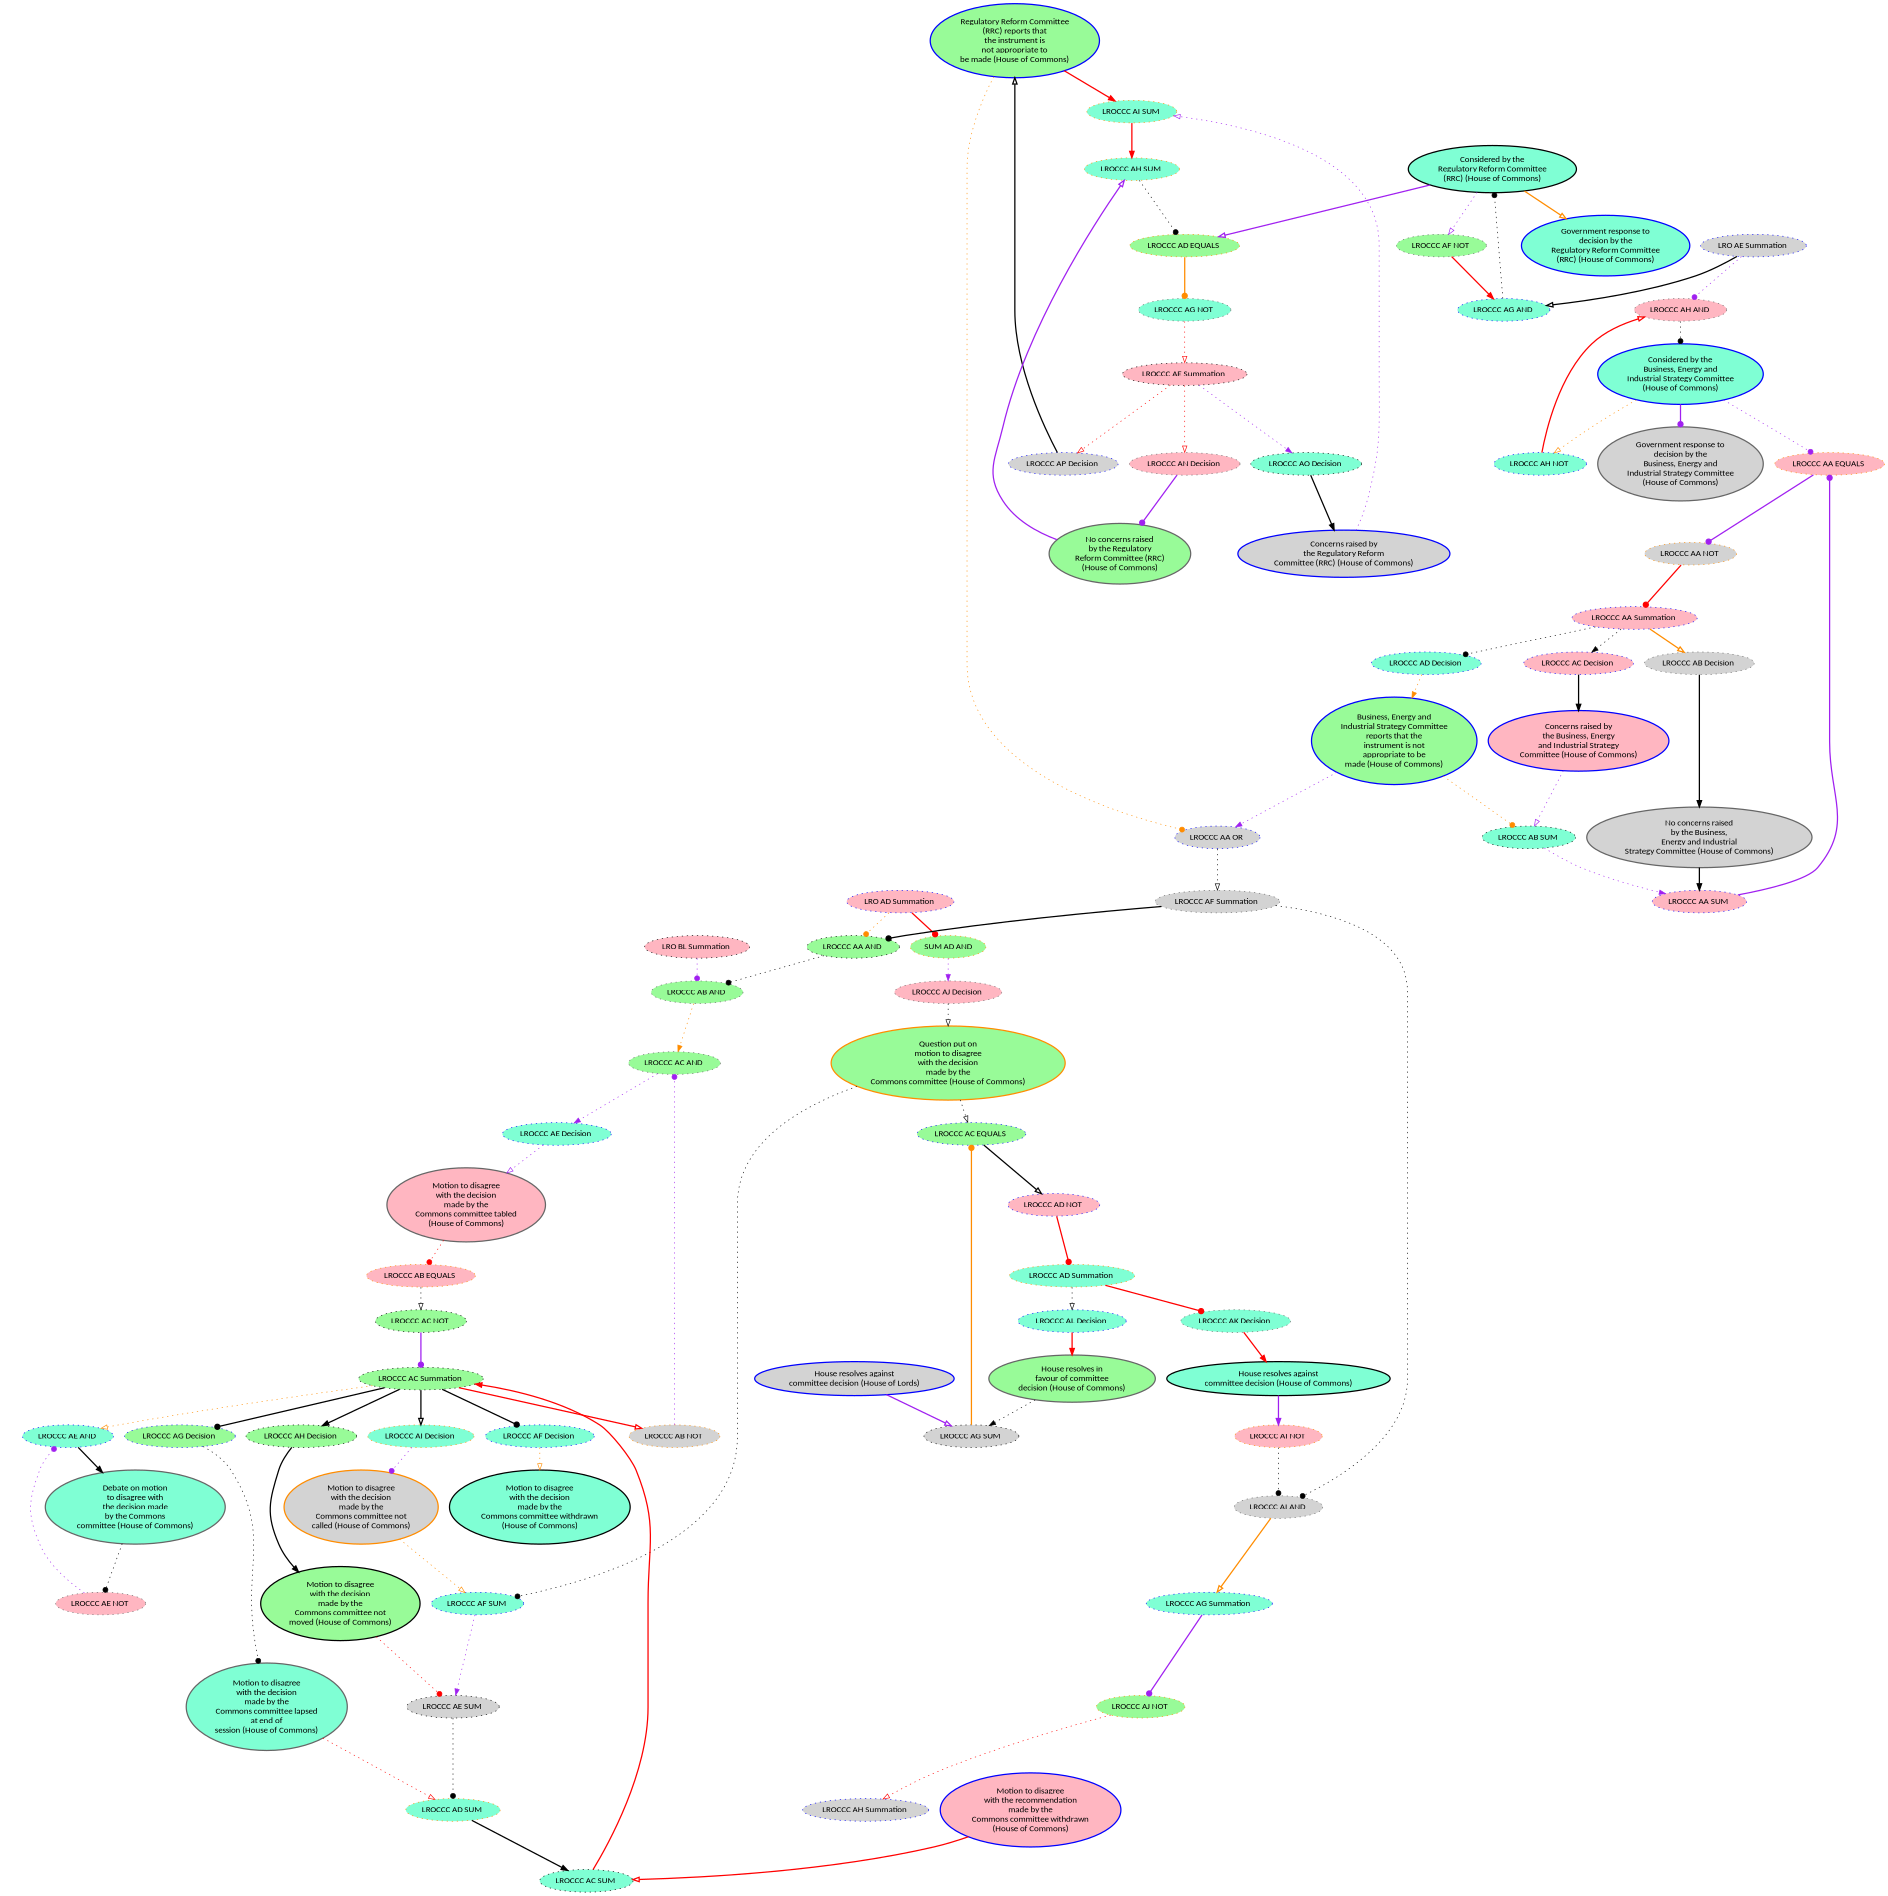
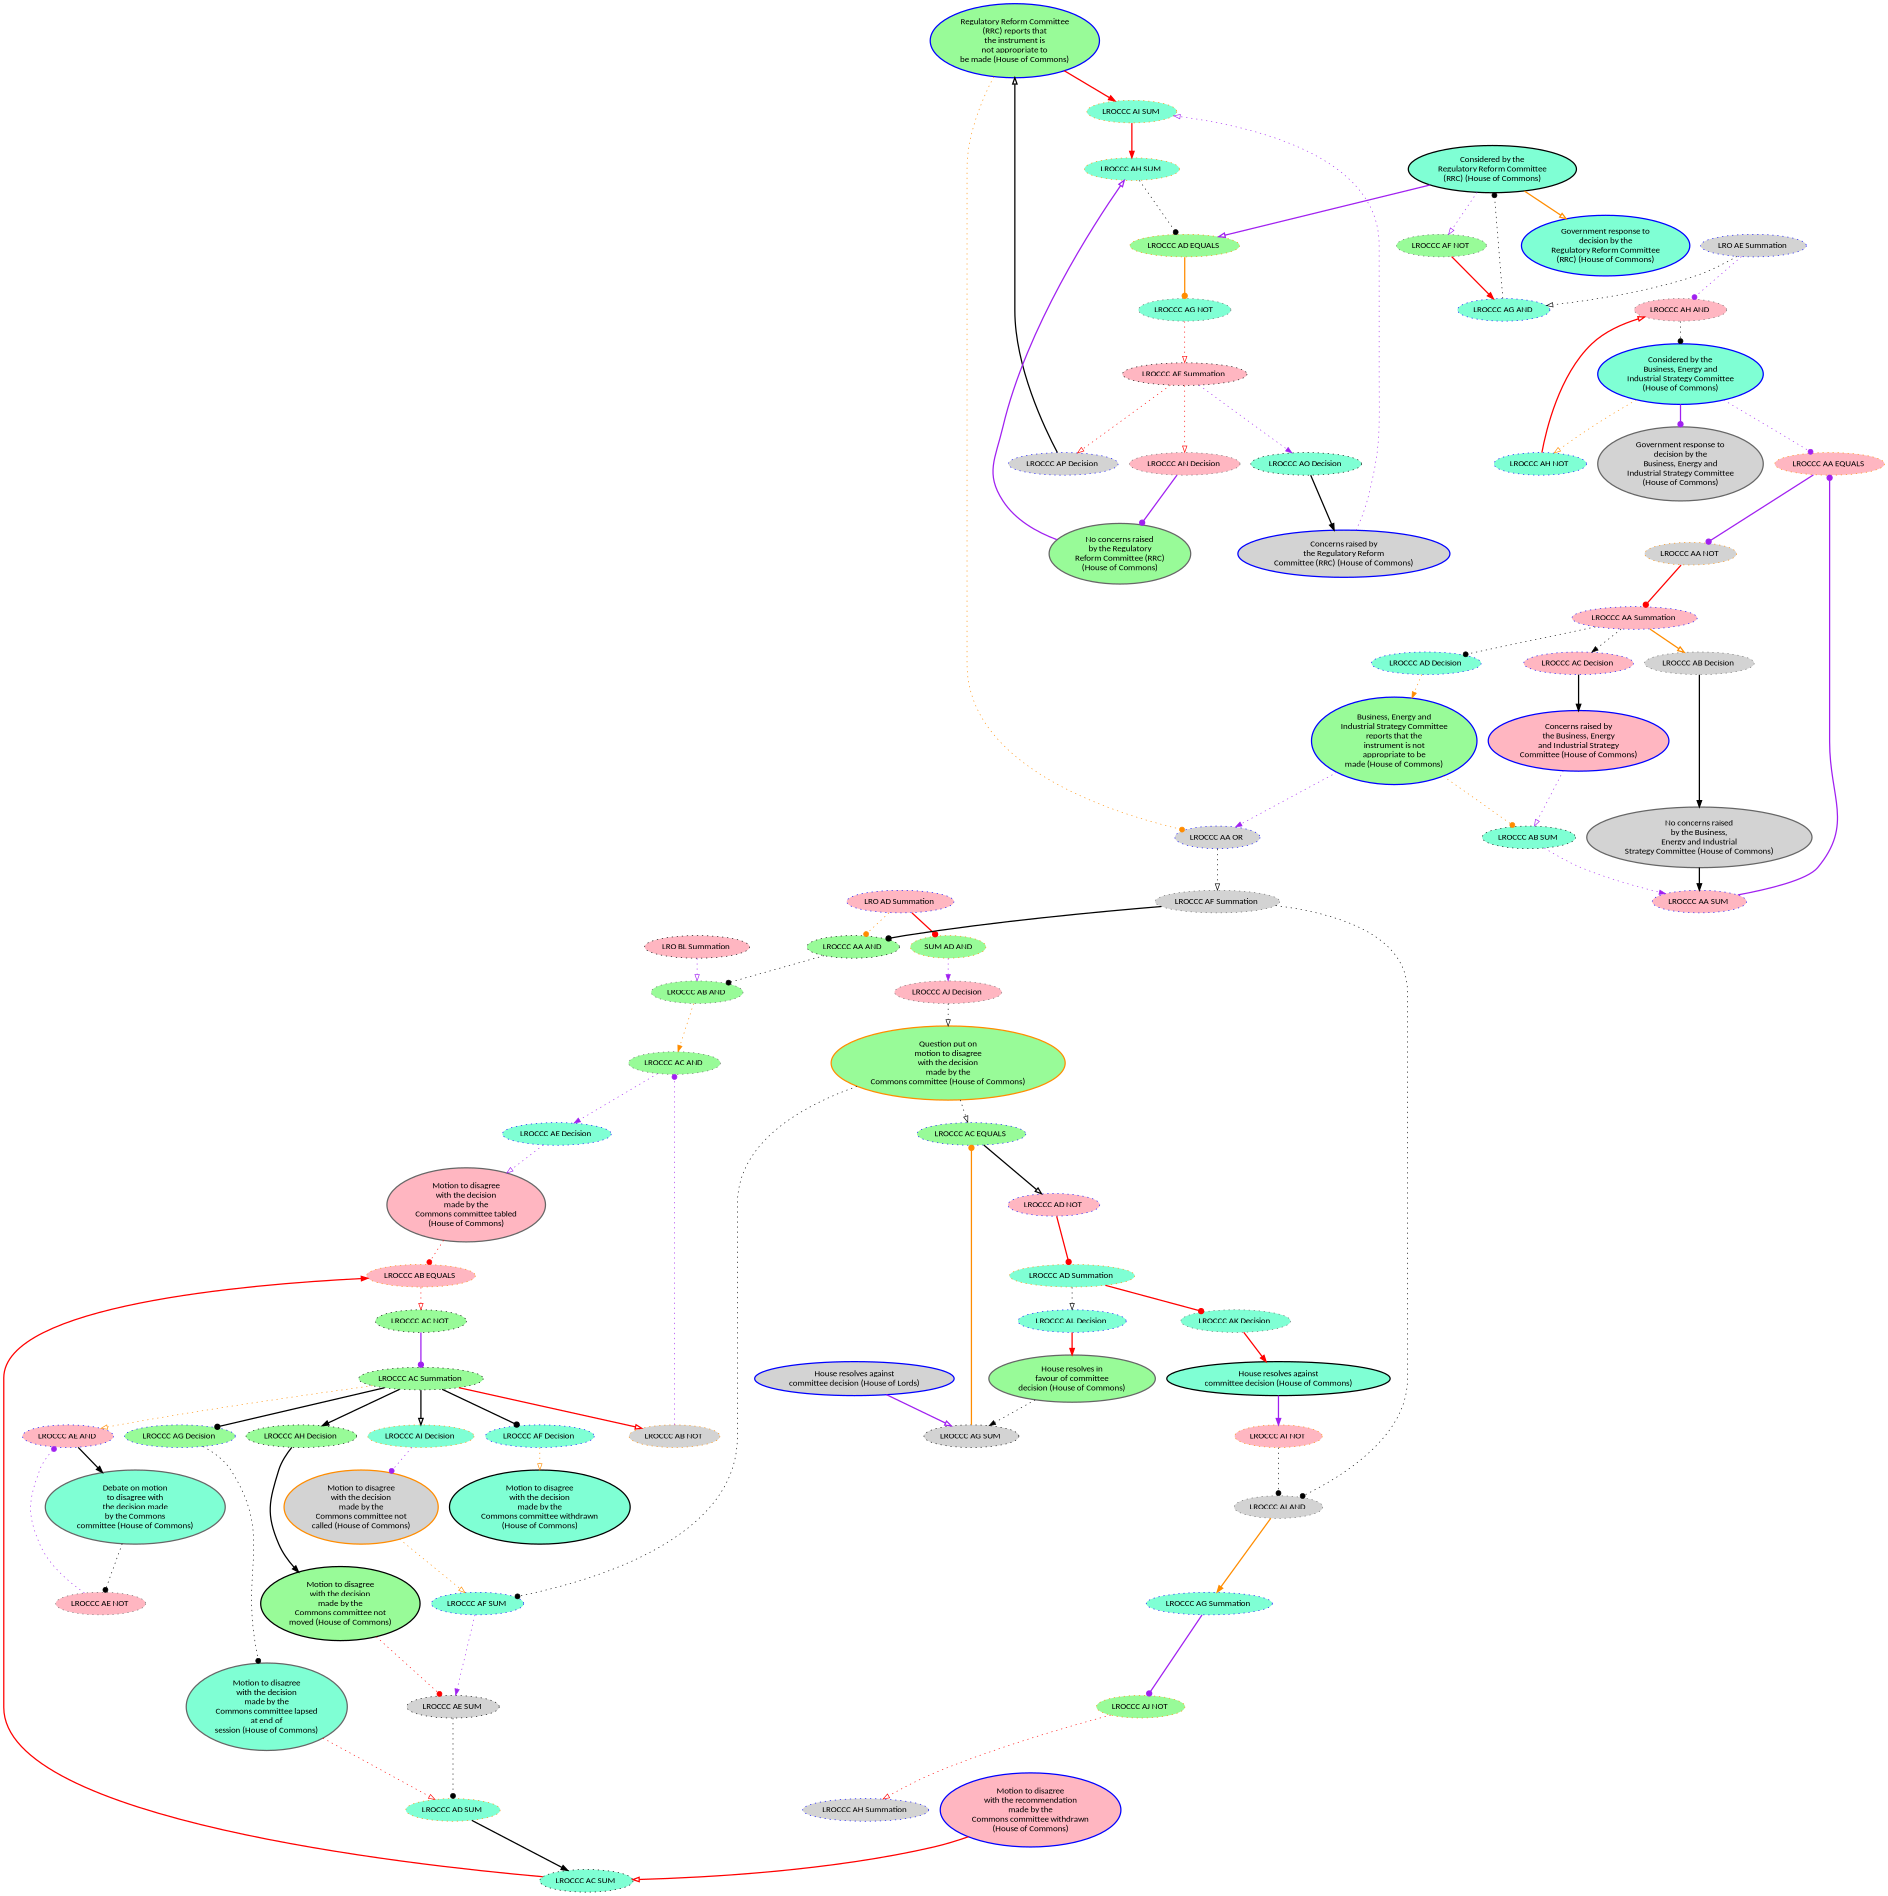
  digraph {
    fontname=calibri
    node [color=blue fillcolor=aquamarine fontname=calibri style="dotted,filled"]
    edge [arrowhead=dot color=black fontname=calibri style=dotted]
    n1 [color=darkorange fillcolor=lightpink label="LROCCC AA EQUALS "]
    n2 [color=darkorange fillcolor=lightgrey label="LROCCC AA NOT "]
    n3 [fillcolor=lightpink label="LROCCC AA Summation "]
    n4 [color=gray40 fillcolor=lightgrey label="LROCCC AB Decision "]
    n5 [fillcolor=lightpink label="LROCCC AC Decision "]
    n6 [label="LROCCC AD Decision "]
    n7 [color=black fillcolor=palegreen label="LROCCC AA AND "]
    n8 [color=gray40 fillcolor=palegreen label="LROCCC AB AND "]
    n9 [color=gray40 fillcolor=palegreen label="LROCCC AC AND "]
    n10 [label="LROCCC AE Decision "]
    n11 [color=black fillcolor=lightpink label="LRO BL Summation "]
    n12 [color=gray40 fillcolor=lightpink label="Motion to disagree\nwith the decision\nmade by the\nCommons committee tabled\n(House of Commons)" style="bold,filled"]
    n13 [color=darkorange fillcolor=lightgrey label="LROCCC AB NOT "]
    n14 [color=darkorange fillcolor=palegreen label="SUM AD AND"]
    n15 [color=gray40 fillcolor=lightpink label="LROCCC AJ Decision "]
    n16 [color=darkorange fillcolor=palegreen label="Question put on\nmotion to disagree\nwith the decision\nmade by the\nCommons committee (House of Commons)" style="bold,filled"]
    n17 [fillcolor=lightpink label="LRO AD Summation "]
    n18 [color=black fillcolor=palegreen label="LROCCC AC Summation "]
-   n19 [label="LROCCC AE AND "]
+   n19 [fillcolor=lightpink label="LROCCC AE AND "]
    n20 [label="LROCCC AF Decision "]
    n21 [fillcolor=palegreen label="LROCCC AG Decision "]
    n22 [color=black fillcolor=palegreen label="LROCCC AH Decision "]
    n23 [color=darkorange label="LROCCC AI Decision "]
    n24 [color=gray40 label="Debate on motion\nto disagree with\nthe decision made\nby the Commons\ncommittee (House of Commons)" style="bold,filled"]
    n25 [color=black label="Motion to disagree\nwith the decision\nmade by the\nCommons committee withdrawn\n(House of Commons)" style="bold,filled"]
    n26 [color=gray40 label="Motion to disagree\nwith the decision\nmade by the\nCommons committee lapsed\nat end of\nsession (House of Commons)" style="bold,filled"]
    n27 [color=black fillcolor=palegreen label="Motion to disagree\nwith the decision\nmade by the\nCommons committee not\nmoved (House of Commons)" style="bold,filled"]
    n28 [color=darkorange fillcolor=lightgrey label="Motion to disagree\nwith the decision\nmade by the\nCommons committee not\ncalled (House of Commons)" style="bold,filled"]
    n29 [color=gray40 fillcolor=lightpink label="LROCCC AE NOT "]
    n30 [fillcolor=lightgrey label="LRO AE Summation "]
    n31 [label="LROCCC AG AND "]
    n32 [color=gray40 fillcolor=lightpink label="LROCCC AH AND "]
    n33 [color=black label="Considered by the\nRegulatory Reform Committee\n(RRC) (House of Commons)" style="bold,filled"]
    n34 [label="Considered by the\nBusiness, Energy and\nIndustrial Strategy Committee\n(House of Commons)" style="bold,filled"]
    n35 [color=gray40 fillcolor=palegreen label="LROCCC AF NOT "]
    n36 [color=darkorange fillcolor=palegreen label="LROCCC AD EQUALS "]
    n37 [label="Government response to\ndecision by the\nRegulatory Reform Committee\n(RRC) (House of Commons)" style="bold,filled"]
    n38 [label="LROCCC AH NOT "]
    n39 [color=gray40 fillcolor=lightgrey label="Government response to\ndecision by the\nBusiness, Energy and\nIndustrial Strategy Committee\n(House of Commons)" style="bold,filled"]
    n40 [color=darkorange fillcolor=lightpink label="LROCCC AI NOT "]
    n41 [color=gray40 fillcolor=lightgrey label="LROCCC AI AND "]
    n42 [label="LROCCC AG Summation "]
    n43 [color=darkorange fillcolor=palegreen label="LROCCC AJ NOT "]
    n44 [color=gray40 fillcolor=lightgrey label="LROCCC AF Summation "]
    n45 [color=darkorange fillcolor=lightpink label="LROCCC AB EQUALS "]
    n46 [color=black fillcolor=palegreen label="LROCCC AC NOT "]
    n47 [fillcolor=palegreen label="LROCCC AC EQUALS "]
    n48 [fillcolor=lightpink label="LROCCC AD NOT "]
    n49 [color=darkorange label="LROCCC AD Summation "]
    n50 [color=gray40 label="LROCCC AK Decision "]
    n51 [label="LROCCC AL Decision "]
    n52 [color=gray40 label="LROCCC AG NOT "]
    n53 [color=black fillcolor=lightpink label="LROCCC AE Summation "]
    n54 [color=gray40 fillcolor=lightpink label="LROCCC AN Decision "]
    n55 [color=black label="LROCCC AO Decision "]
    n56 [fillcolor=lightgrey label="LROCCC AP Decision "]
    n57 [color=black label="House resolves against\ncommittee decision (House of Commons)" style="bold,filled"]
    n58 [fillcolor=lightgrey label="LROCCC AH Summation "]
    n59 [color=gray40 fillcolor=lightgrey label="No concerns raised\nby the Business,\nEnergy and Industrial\nStrategy Committee (House of Commons)" style="bold,filled"]
    n60 [fillcolor=lightpink label="Concerns raised by\nthe Business, Energy\nand Industrial Strategy\nCommittee (House of Commons)" style="bold,filled"]
    n61 [fillcolor=palegreen label="Business, Energy and\nIndustrial Strategy Committee\nreports that the\ninstrument is not\nappropriate to be\nmade (House of Commons)" style="bold,filled"]
    n62 [fillcolor=lightpink label="LROCCC AA SUM "]
    n63 [color=black label="LROCCC AB SUM "]
    n64 [fillcolor=lightgrey label="LROCCC AA OR "]
    n65 [color=darkorange label="LROCCC AD SUM "]
    n66 [color=black fillcolor=lightgrey label="LROCCC AE SUM "]
    n67 [label="LROCCC AF SUM "]
    n68 [color=gray40 fillcolor=palegreen label="House resolves in\nfavour of committee\ndecision (House of Commons)" style="bold,filled"]
    n69 [color=black fillcolor=lightgrey label="LROCCC AG SUM "]
    n70 [color=gray40 fillcolor=palegreen label="No concerns raised\nby the Regulatory\nReform Committee (RRC)\n(House of Commons)" style="bold,filled"]
    n71 [fillcolor=lightgrey label="Concerns raised by\nthe Regulatory Reform\nCommittee (RRC) (House of Commons)" style="bold,filled"]
    n72 [fillcolor=palegreen label="Regulatory Reform Committee\n(RRC) reports that\nthe instrument is\nnot appropriate to\nbe made (House of Commons)" style="bold,filled"]
    n73 [color=darkorange label="LROCCC AH SUM "]
    n74 [color=darkorange label="LROCCC AI SUM "]
    n75 [fillcolor=lightpink label="Motion to disagree\nwith the recommendation\nmade by the\nCommons committee withdrawn\n(House of Commons)" style="bold,filled"]
    n76 [color=black label="LROCCC AC SUM "]
    n77 [fillcolor=lightgrey label="House resolves against\ncommittee decision (House of Lords)" style="bold,filled"]
    n1 -> n2 [color=purple style=bold]
    n2 -> n3 [color=red style=bold]
    n3 -> n4 [arrowhead=onormal color=darkorange style=bold]
    n3 -> n5 [arrowhead=normal]
    n3 -> n6
    n4 -> n59 [arrowhead=normal style=bold]
    n5 -> n60 [arrowhead=normal style=bold]
    n6 -> n61 [arrowhead=normal color=darkorange]
    n7 -> n8
    n8 -> n9 [arrowhead=normal color=darkorange]
    n9 -> n10 [arrowhead=normal color=purple]
    n10 -> n12 [arrowhead=onormal color=purple]
-   n11 -> n8 [color=purple]
+   n11 -> n8 [arrowhead=onormal color=purple]
    n12 -> n45 [color=red]
    n13 -> n9 [color=purple]
    n14 -> n15 [arrowhead=normal color=purple]
    n15 -> n16 [arrowhead=onormal]
    n16 -> n47 [arrowhead=onormal]
    n16 -> n67
    n17 -> n7 [color=darkorange]
    n17 -> n14 [color=red style=bold]
    n18 -> n13 [arrowhead=onormal color=red style=bold]
    n18 -> n19 [arrowhead=onormal color=darkorange]
    n18 -> n20 [style=bold]
    n18 -> n21 [style=bold]
    n18 -> n22 [arrowhead=normal style=bold]
    n18 -> n23 [arrowhead=onormal style=bold]
    n19 -> n24 [arrowhead=normal style=bold]
    n20 -> n25 [arrowhead=onormal color=darkorange]
    n21 -> n26
    n22 -> n27 [arrowhead=normal style=bold]
    n23 -> n28 [color=purple]
    n24 -> n29
    n26 -> n65 [arrowhead=onormal color=red]
    n27 -> n66 [color=red]
    n28 -> n67 [arrowhead=onormal color=darkorange]
    n29 -> n19 [color=purple]
-   n30 -> n31 [arrowhead=onormal style=bold]
+   n30 -> n31 [arrowhead=onormal]
    n30 -> n32 [color=purple]
    n31 -> n33
    n32 -> n34
    n33 -> n35 [arrowhead=onormal color=purple]
    n33 -> n36 [arrowhead=onormal color=purple style=bold]
    n33 -> n37 [arrowhead=onormal color=darkorange style=bold]
    n34 -> n1 [color=purple]
    n34 -> n38 [arrowhead=onormal color=darkorange]
    n34 -> n39 [color=purple style=bold]
    n35 -> n31 [arrowhead=normal color=red style=bold]
    n36 -> n52 [color=darkorange style=bold]
    n38 -> n32 [arrowhead=onormal color=red style=bold]
    n40 -> n41
-   n41 -> n42 [arrowhead=onormal color=darkorange style=bold]
+   n41 -> n42 [arrowhead=normal color=darkorange style=bold]
    n42 -> n43 [color=purple style=bold]
    n43 -> n58 [arrowhead=onormal color=red]
    n44 -> n7 [style=bold]
    n44 -> n41
-   n45 -> n46 [arrowhead=onormal]
+   n45 -> n46 [arrowhead=onormal color=red]
    n46 -> n18 [color=purple style=bold]
    n47 -> n48 [arrowhead=onormal style=bold]
    n48 -> n49 [color=red style=bold]
    n49 -> n50 [color=red style=bold]
    n49 -> n51 [arrowhead=onormal]
    n50 -> n57 [arrowhead=normal color=red style=bold]
    n51 -> n68 [arrowhead=normal color=red style=bold]
    n52 -> n53 [arrowhead=onormal color=red]
    n53 -> n54 [arrowhead=onormal color=red]
    n53 -> n55 [arrowhead=normal color=purple]
    n53 -> n56 [arrowhead=onormal color=red]
    n54 -> n70 [color=purple style=bold]
    n55 -> n71 [arrowhead=normal style=bold]
    n56 -> n72 [arrowhead=onormal style=bold]
    n57 -> n40 [arrowhead=normal color=purple style=bold]
    n59 -> n62 [arrowhead=normal style=bold]
    n60 -> n63 [arrowhead=onormal color=purple]
    n61 -> n63 [color=darkorange]
    n61 -> n64 [arrowhead=normal color=purple]
    n62 -> n1 [color=purple style=bold]
    n63 -> n62 [arrowhead=normal color=purple]
    n64 -> n44 [arrowhead=onormal]
    n65 -> n76 [arrowhead=normal style=bold]
    n66 -> n65
    n67 -> n66 [arrowhead=normal color=purple]
    n68 -> n69 [arrowhead=normal]
    n69 -> n47 [color=darkorange style=bold]
    n70 -> n73 [arrowhead=onormal color=purple style=bold]
    n71 -> n74 [arrowhead=onormal color=purple]
    n72 -> n64 [color=darkorange]
    n72 -> n74 [arrowhead=normal color=red style=bold]
    n73 -> n36
    n74 -> n73 [arrowhead=normal color=red style=bold]
    n75 -> n76 [arrowhead=onormal color=red style=bold]
-   n76 -> n18 [arrowhead=normal color=red style=bold]
+   n76 -> n45 [arrowhead=normal color=red style=bold]
    n77 -> n69 [arrowhead=onormal color=purple style=bold]
  }
